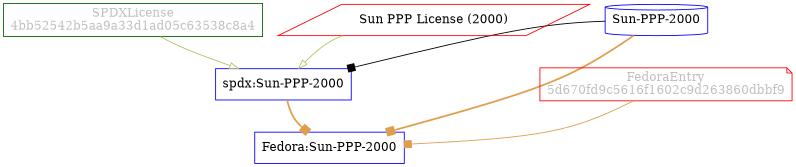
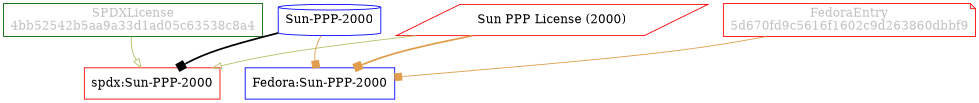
  strict digraph {
    splines=curved
    node [color=blue shape=box]
    edge [arrowhead=box color="#e09d4b" weight=0.7 style=bold]
    n1 [color=darkgreen fillcolor="beige;1" fontcolor=gray label="SPDXLicense\n4bb52542b5aa9a33d1ad05c63538c8a4"]
-   n2 [label="spdx:Sun-PPP-2000"]
+   n2 [color=red label="spdx:Sun-PPP-2000"]
    n3 [label="Fedora:Sun-PPP-2000"]
    n4 [label="Sun-PPP-2000" shape=cylinder]
    n5 [color=red label="Sun PPP License (2000)" shape=parallelogram]
    n6 [color=red fillcolor="beige;1" fontcolor=gray label="FedoraEntry\n5d670fd9c5616f1602c9d263860dbbf9" shape=note]
    n1 -> n2 [arrowhead=onormal color="#b8bf62" weight=0.5 style=""]
-   n2 -> n3
-   n4 -> n2 [style=solid color=""]
-   n4 -> n3
+   n5 -> n3
+   n4 -> n2 [color=""]
+   n4 -> n3 [style=solid]
    n5 -> n2 [arrowhead=onormal color="#b8bf62" style=solid]
    n6 -> n3 [weight=0.5 style=""]
  }
